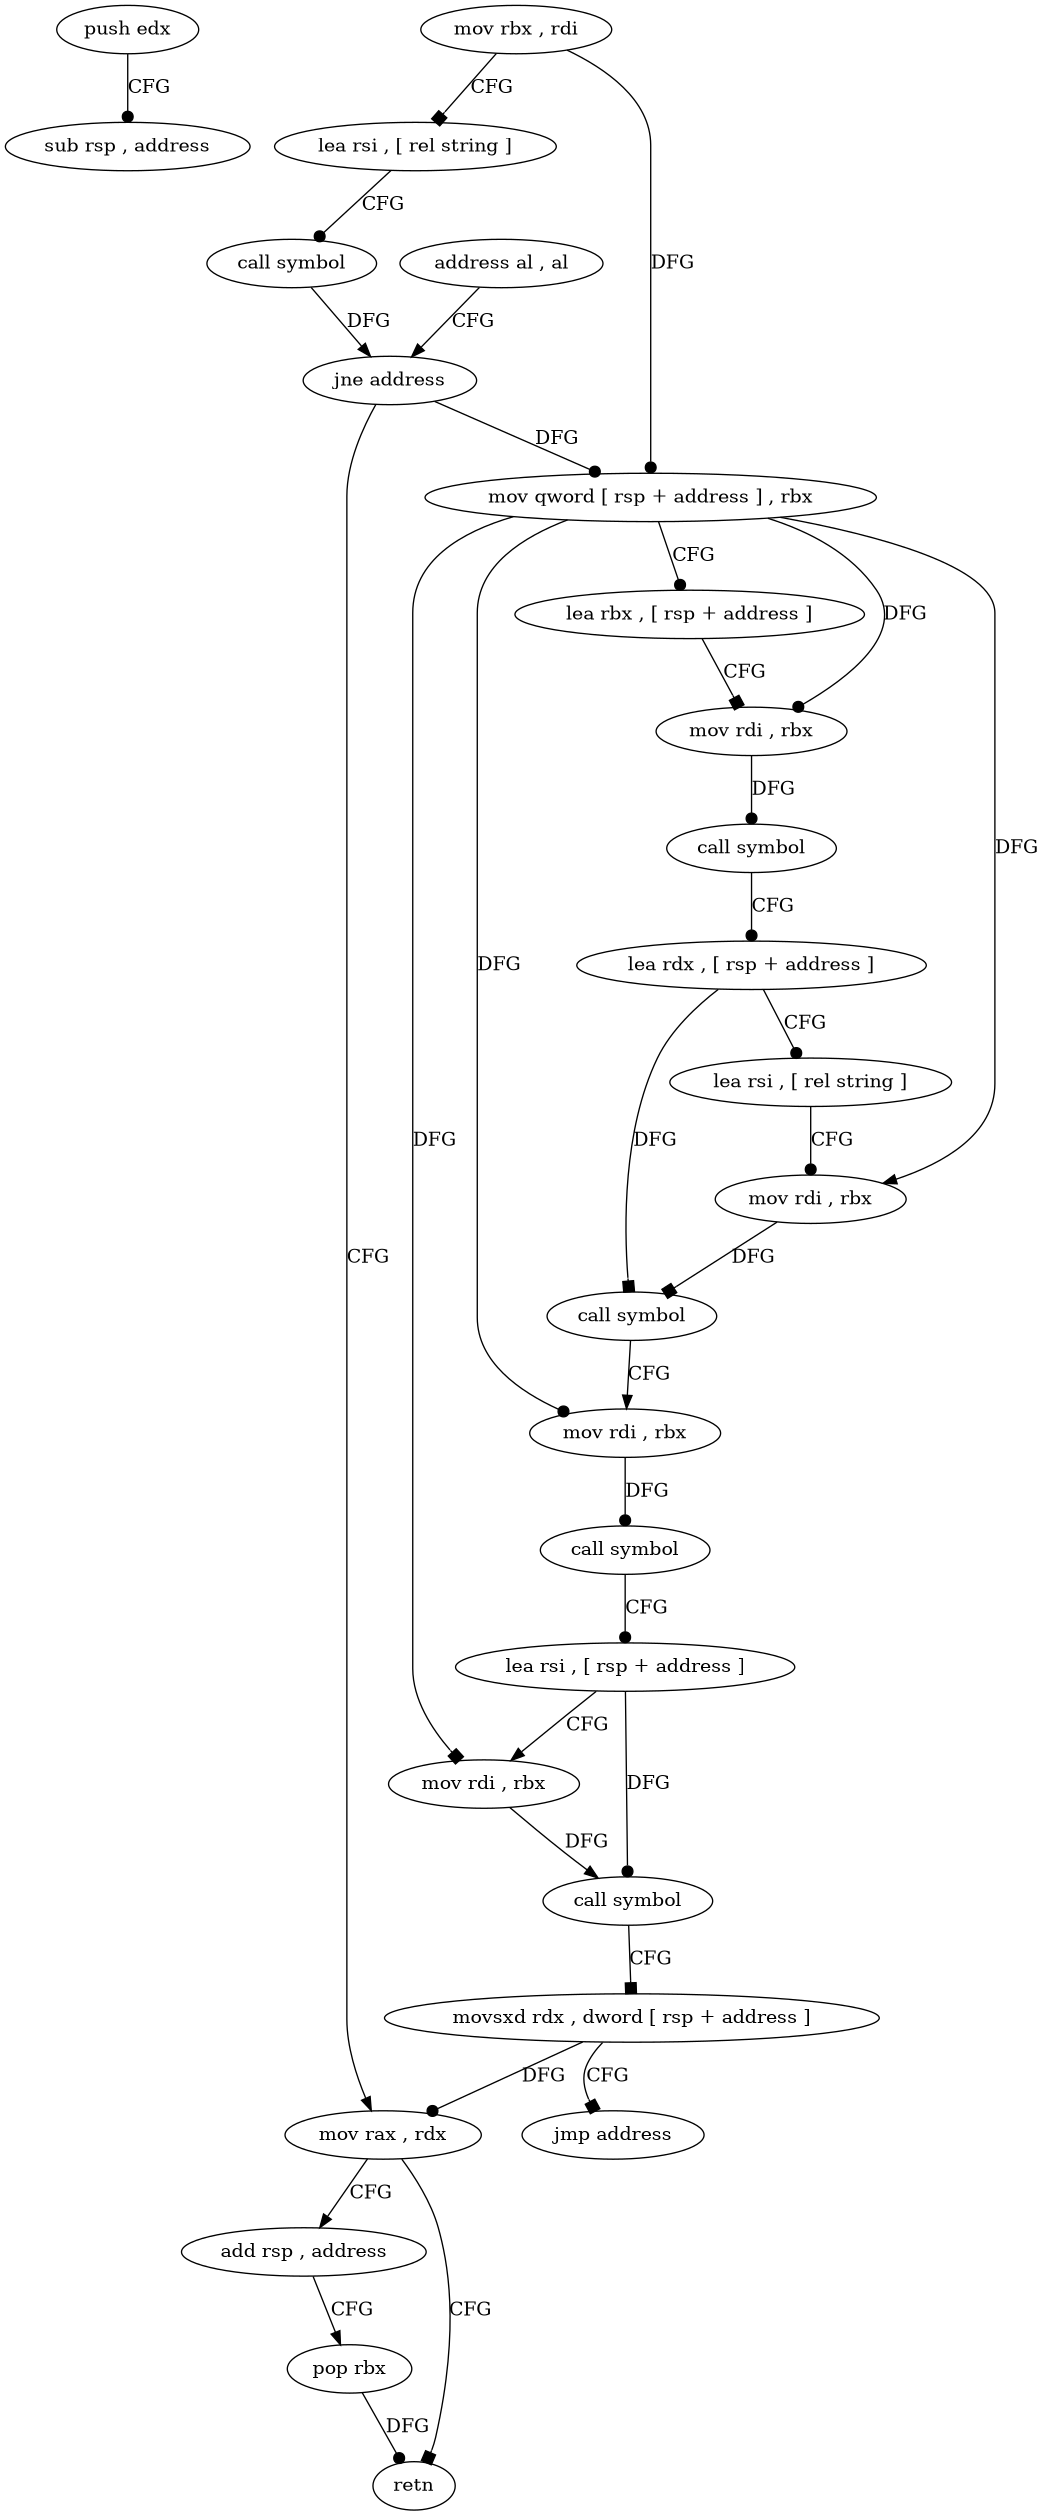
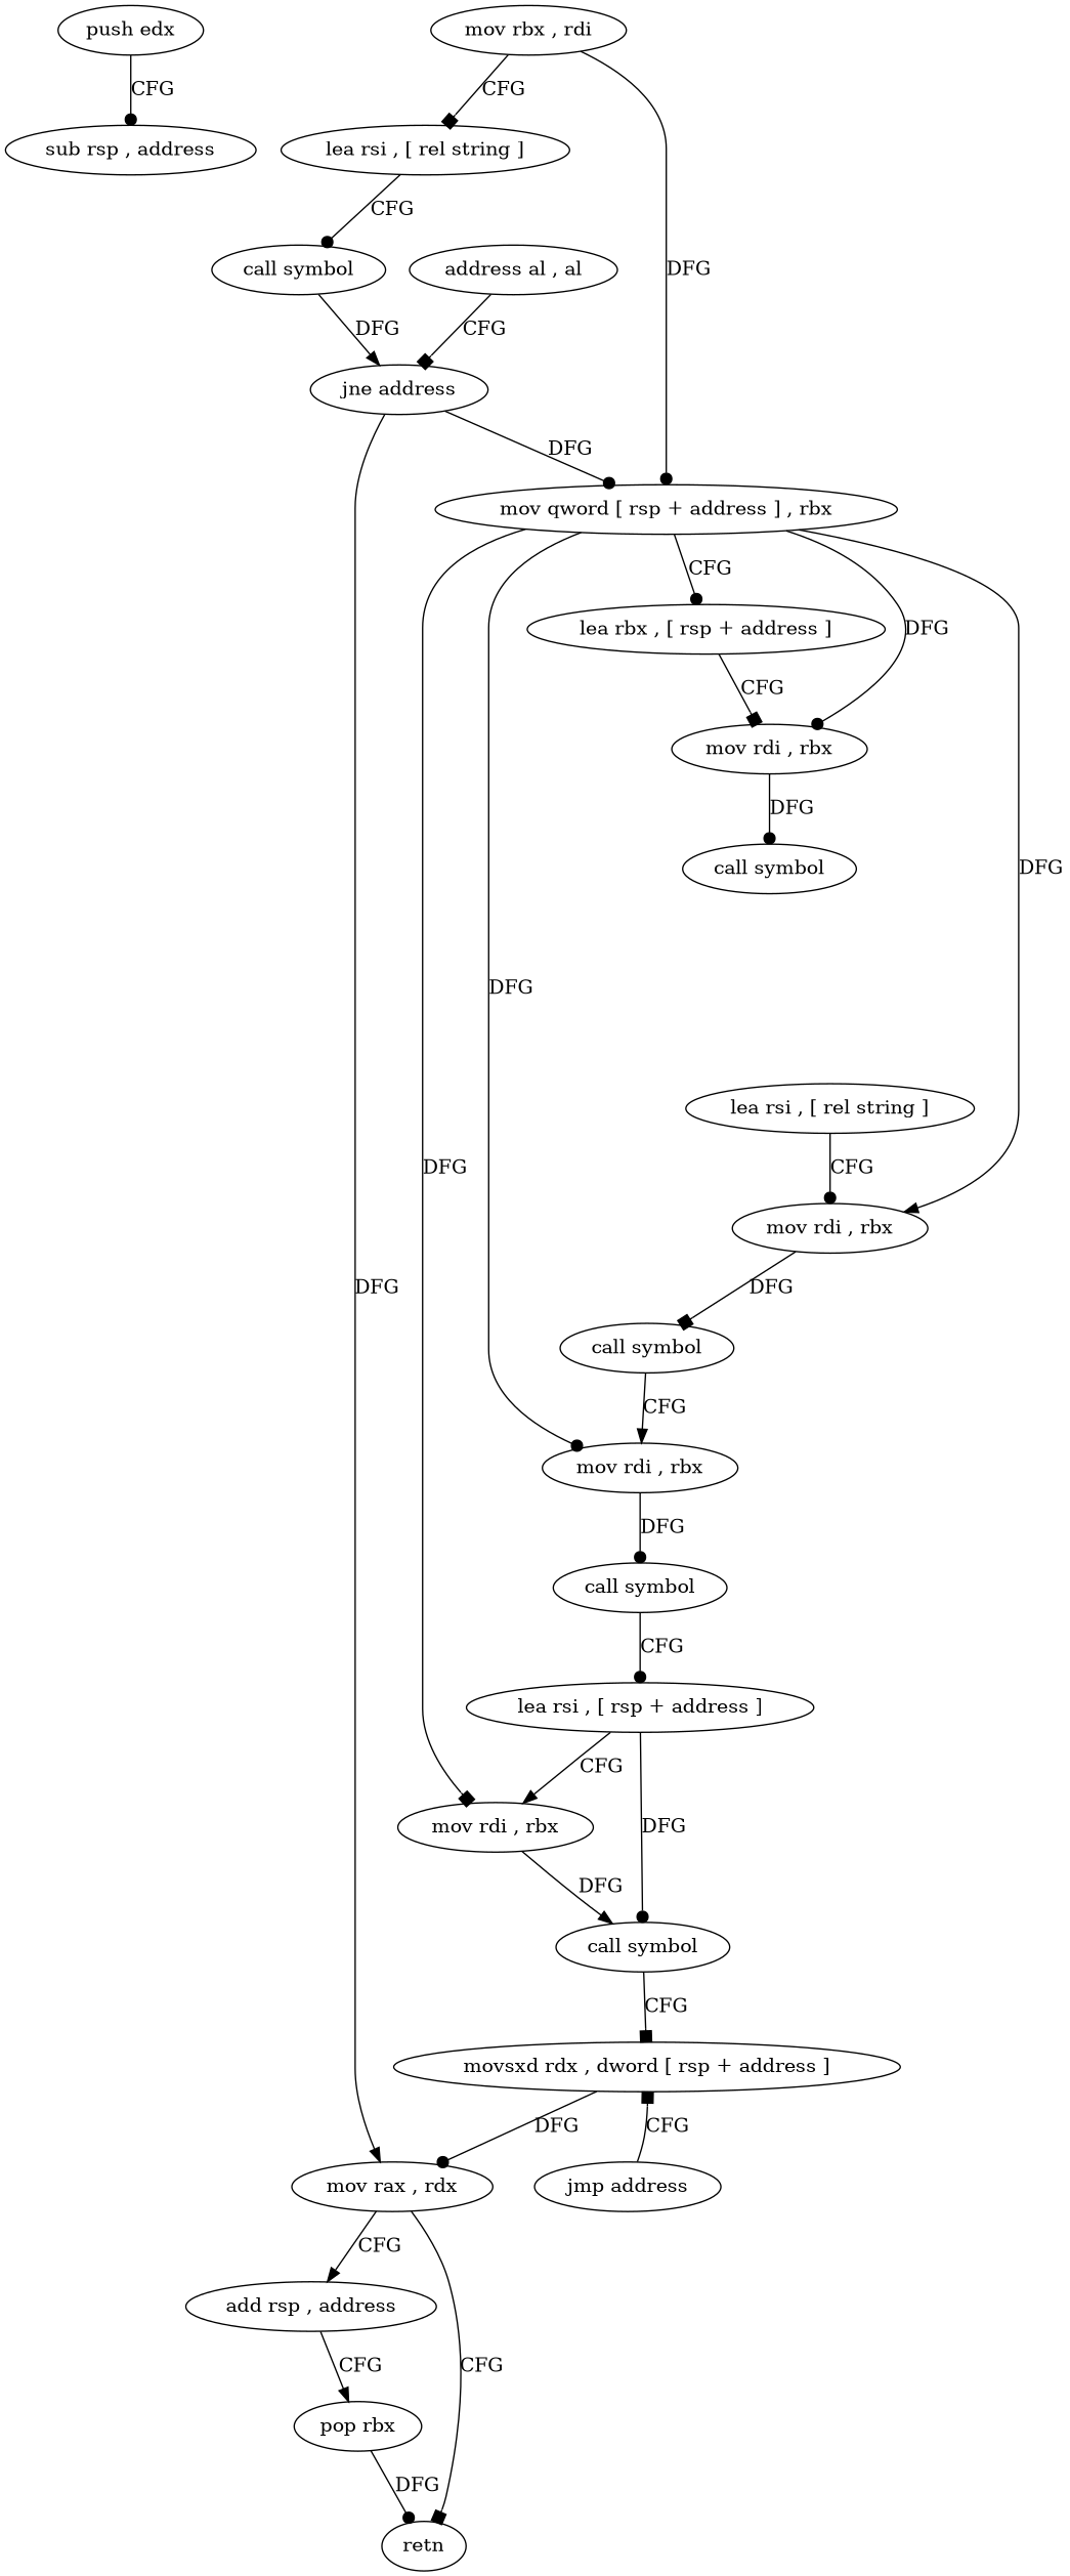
  digraph {
    edge [arrowhead=dot]
    n1 [label="push edx"]
    n2 [label="sub rsp , address"]
    n3 [label="mov rbx , rdi"]
    n4 [label="lea rsi , [ rel string ]"]
    n5 [label="mov qword [ rsp + address ] , rbx"]
    n6 [label="call symbol"]
    n7 [label="lea rbx , [ rsp + address ]"]
    n8 [label="mov rdi , rbx"]
    n9 [label="mov rdi , rbx"]
    n10 [label="mov rdi , rbx"]
    n11 [label="mov rdi , rbx"]
    n12 [label="jne address"]
    n13 [label="mov rax , rdx"]
    n14 [label="address al , al"]
    n15 [label="add rsp , address"]
    n16 [label=retn]
    n17 [label="call symbol"]
    n18 [label="call symbol"]
    n19 [label="call symbol"]
    n20 [label="call symbol"]
    n21 [label="pop rbx"]
-   n22 [label="lea rdx , [ rsp + address ]"]
    n23 [label="lea rsi , [ rel string ]"]
    n24 [label="lea rsi , [ rsp + address ]"]
    n25 [label="movsxd rdx , dword [ rsp + address ]"]
    n26 [label="jmp address"]
    n1 -> n2 [label=CFG]
    n3 -> n4 [arrowhead=box label=CFG]
    n3 -> n5 [label=DFG]
    n4 -> n6 [label=CFG]
    n5 -> n7 [label=CFG]
    n5 -> n8 [label=DFG]
    n5 -> n9 [arrowhead=normal label=DFG]
    n5 -> n10 [label=DFG]
    n5 -> n11 [arrowhead=box label=DFG]
    n6 -> n12 [arrowhead=normal label=DFG]
    n7 -> n8 [arrowhead=box label=CFG]
    n8 -> n17 [label=DFG]
    n9 -> n18 [arrowhead=box label=DFG]
    n10 -> n19 [label=DFG]
    n11 -> n20 [arrowhead=normal label=DFG]
    n12 -> n5 [label=DFG]
-   n12 -> n13 [arrowhead=normal label=CFG]
+   n12 -> n13 [arrowhead=normal label=DFG]
    n13 -> n15 [arrowhead=normal label=CFG]
    n13 -> n16 [arrowhead=box label=CFG]
-   n14 -> n12 [arrowhead=normal label=CFG]
+   n14 -> n12 [arrowhead=box label=CFG]
    n15 -> n21 [arrowhead=normal label=CFG]
-   n17 -> n22 [label=CFG]
    n18 -> n10 [arrowhead=normal label=CFG]
    n19 -> n24 [label=CFG]
    n20 -> n25 [arrowhead=box label=CFG]
    n21 -> n16 [label=DFG]
-   n22 -> n18 [arrowhead=box label=DFG]
-   n22 -> n23 [label=CFG]
    n23 -> n9 [label=CFG]
    n24 -> n11 [arrowhead=normal label=CFG]
    n24 -> n20 [label=DFG]
    n25 -> n13 [label=DFG]
-   n25 -> n26 [arrowhead=box label=CFG]
+   n26 -> n25 [arrowhead=box label=CFG]
  }
